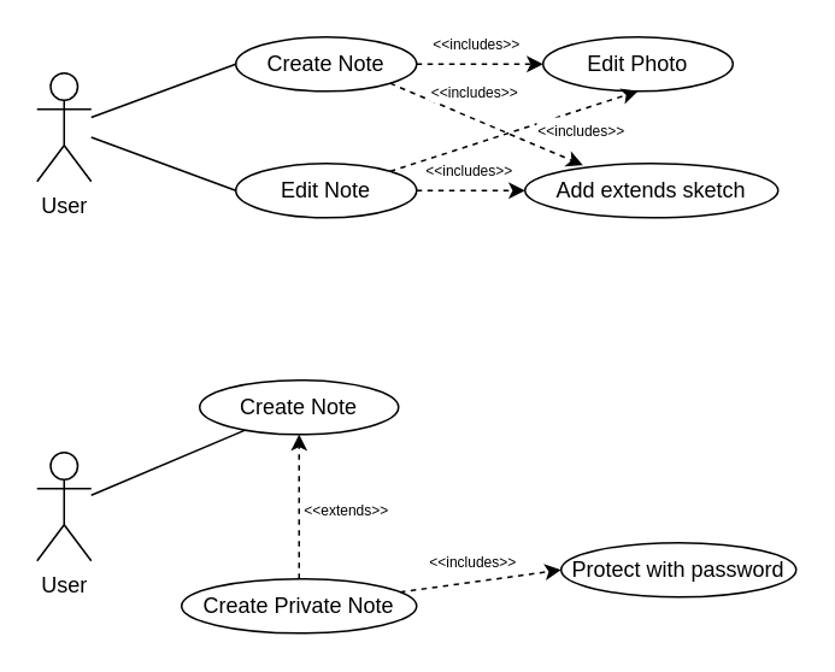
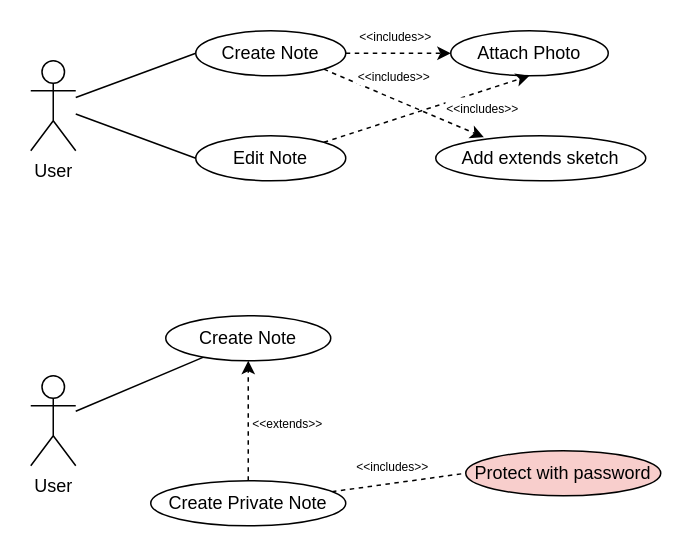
  <mxCell id="0" />
  <mxCell id="1" parent="0" />
  <mxCell id="2" style="edgeStyle=none;rounded=0;orthogonalLoop=1;jettySize=auto;html=1;entryX=0;entryY=0.5;entryDx=0;entryDy=0;endArrow=none;endFill=0;" edge="1" parent="1" source="4" target="5"><mxGeometry relative="1" as="geometry" /></mxCell>
  <mxCell id="3" style="edgeStyle=none;rounded=0;orthogonalLoop=1;jettySize=auto;html=1;entryX=0;entryY=0.5;entryDx=0;entryDy=0;endArrow=none;endFill=0;" edge="1" parent="1" source="4" target="6"><mxGeometry relative="1" as="geometry" /></mxCell>
  <mxCell id="4" value="User" style="shape=umlActor;verticalLabelPosition=bottom;verticalAlign=top;html=1;" vertex="1" parent="1"><mxGeometry x="20" y="40" width="30" height="60" as="geometry" /></mxCell>
  <mxCell id="5" value="Create Note" style="ellipse;whiteSpace=wrap;html=1;" vertex="1" parent="1"><mxGeometry x="130" y="20" width="100" height="30" as="geometry" /></mxCell>
  <mxCell id="6" value="Edit Note" style="ellipse;whiteSpace=wrap;html=1;" vertex="1" parent="1"><mxGeometry x="130" y="90" width="100" height="30" as="geometry" /></mxCell>
- <mxCell id="7" value="Edit Photo" style="ellipse;whiteSpace=wrap;html=1;" vertex="1" parent="1"><mxGeometry x="300" y="20" width="105" height="30" as="geometry" /></mxCell>
+ <mxCell id="7" value="Attach Photo" style="ellipse;whiteSpace=wrap;html=1;" vertex="1" parent="1"><mxGeometry x="300" y="20" width="105" height="30" as="geometry" /></mxCell>
  <mxCell id="8" value="Add extends sketch" style="ellipse;whiteSpace=wrap;html=1;" vertex="1" parent="1"><mxGeometry x="290" y="90" width="140" height="30" as="geometry" /></mxCell>
  <mxCell id="9" style="edgeStyle=none;rounded=0;orthogonalLoop=1;jettySize=auto;html=1;startArrow=none;startFill=0;endArrow=none;endFill=0;" edge="1" parent="1" source="10" target="11"><mxGeometry relative="1" as="geometry" /></mxCell>
  <mxCell id="10" value="User" style="shape=umlActor;verticalLabelPosition=bottom;verticalAlign=top;html=1;" vertex="1" parent="1"><mxGeometry x="20" y="250" width="30" height="60" as="geometry" /></mxCell>
  <mxCell id="11" value="Create Note" style="ellipse;whiteSpace=wrap;html=1;" vertex="1" parent="1"><mxGeometry x="110" y="210" width="110" height="30" as="geometry" /></mxCell>
- <mxCell id="12" style="edgeStyle=none;rounded=0;orthogonalLoop=1;jettySize=auto;html=1;entryX=0;entryY=0.5;entryDx=0;entryDy=0;startArrow=none;startFill=0;endArrow=classic;endFill=1;dashed=1;" edge="1" parent="1" source="14" target="15"><mxGeometry relative="1" as="geometry" /></mxCell>
+ <mxCell id="12" style="edgeStyle=none;rounded=0;orthogonalLoop=1;jettySize=auto;html=1;entryX=0;entryY=0.5;entryDx=0;entryDy=0;startArrow=none;startFill=0;endArrow=none;endFill=1;dashed=1;" edge="1" parent="1" source="14" target="15"><mxGeometry relative="1" as="geometry" /></mxCell>
  <mxCell id="13" value="&lt;font style=&quot;font-size: 8px&quot;&gt;&amp;lt;&amp;lt;includes&amp;gt;&amp;gt;&lt;/font&gt;" style="edgeLabel;html=1;align=center;verticalAlign=middle;resizable=0;points=[];" vertex="1" connectable="0" parent="12"><mxGeometry x="-0.256" relative="1" as="geometry"><mxPoint x="6.52" y="-12.8" as="offset" /></mxGeometry></mxCell>
  <mxCell id="14" value="Create Private Note" style="ellipse;whiteSpace=wrap;html=1;" vertex="1" parent="1"><mxGeometry x="100" y="320" width="130" height="30" as="geometry" /></mxCell>
- <mxCell id="15" value="Protect with password" style="ellipse;whiteSpace=wrap;html=1;" vertex="1" parent="1"><mxGeometry x="310" y="300" width="130" height="30" as="geometry" /></mxCell>
+ <mxCell id="15" value="Protect with password" style="ellipse;whiteSpace=wrap;html=1;fillColor=#f8cecc;" vertex="1" parent="1"><mxGeometry x="310" y="300" width="130" height="30" as="geometry" /></mxCell>
  <mxCell id="16" style="edgeStyle=none;rounded=0;orthogonalLoop=1;jettySize=auto;html=1;entryX=0;entryY=0.5;entryDx=0;entryDy=0;startArrow=none;startFill=0;endArrow=classic;endFill=1;dashed=1;exitX=1;exitY=0.5;exitDx=0;exitDy=0;" edge="1" parent="1" source="5" target="7"><mxGeometry relative="1" as="geometry"><mxPoint x="230" y="32" as="sourcePoint" /><mxPoint x="319.21" y="20" as="targetPoint" /></mxGeometry></mxCell>
  <mxCell id="17" value="&lt;font style=&quot;font-size: 8px&quot;&gt;&amp;lt;&amp;lt;includes&amp;gt;&amp;gt;&lt;/font&gt;" style="edgeLabel;html=1;align=center;verticalAlign=middle;resizable=0;points=[];" vertex="1" connectable="0" parent="16"><mxGeometry x="-0.256" relative="1" as="geometry"><mxPoint x="6.52" y="-12.8" as="offset" /></mxGeometry></mxCell>
- <mxCell id="18" style="edgeStyle=none;rounded=0;orthogonalLoop=1;jettySize=auto;html=1;entryX=0;entryY=0.5;entryDx=0;entryDy=0;startArrow=none;startFill=0;endArrow=classic;endFill=1;dashed=1;exitX=1;exitY=0.5;exitDx=0;exitDy=0;" edge="1" parent="1" source="6" target="8"><mxGeometry relative="1" as="geometry"><mxPoint x="240.794" y="347.304" as="sourcePoint" /><mxPoint x="330" y="335" as="targetPoint" /></mxGeometry></mxCell>
- <mxCell id="19" value="&lt;font style=&quot;font-size: 8px&quot;&gt;&amp;lt;&amp;lt;includes&amp;gt;&amp;gt;&lt;/font&gt;" style="edgeLabel;html=1;align=center;verticalAlign=middle;resizable=0;points=[];" vertex="1" connectable="0" parent="18"><mxGeometry x="-0.256" relative="1" as="geometry"><mxPoint x="6.52" y="-12.8" as="offset" /></mxGeometry></mxCell>
  <mxCell id="20" style="edgeStyle=none;rounded=0;orthogonalLoop=1;jettySize=auto;html=1;entryX=0.5;entryY=1;entryDx=0;entryDy=0;startArrow=none;startFill=0;endArrow=classic;endFill=1;dashed=1;exitX=1;exitY=0;exitDx=0;exitDy=0;" edge="1" parent="1" source="6" target="7"><mxGeometry relative="1" as="geometry"><mxPoint x="250.794" y="357.304" as="sourcePoint" /><mxPoint x="340" y="345" as="targetPoint" /></mxGeometry></mxCell>
  <mxCell id="21" value="&lt;font style=&quot;font-size: 8px&quot;&gt;&amp;lt;&amp;lt;includes&amp;gt;&amp;gt;&lt;/font&gt;" style="edgeLabel;html=1;align=center;verticalAlign=middle;resizable=0;points=[];" vertex="1" connectable="0" parent="20"><mxGeometry x="-0.256" relative="1" as="geometry"><mxPoint x="53.27" y="-7.76" as="offset" /></mxGeometry></mxCell>
  <mxCell id="22" style="edgeStyle=none;rounded=0;orthogonalLoop=1;jettySize=auto;html=1;entryX=0.229;entryY=0.033;entryDx=0;entryDy=0;startArrow=none;startFill=0;endArrow=classic;endFill=1;dashed=1;exitX=1;exitY=1;exitDx=0;exitDy=0;entryPerimeter=0;" edge="1" parent="1" source="5" target="8"><mxGeometry relative="1" as="geometry"><mxPoint x="260.794" y="367.304" as="sourcePoint" /><mxPoint x="350" y="355" as="targetPoint" /></mxGeometry></mxCell>
  <mxCell id="23" value="&lt;font style=&quot;font-size: 8px&quot;&gt;&amp;lt;&amp;lt;includes&amp;gt;&amp;gt;&lt;/font&gt;" style="edgeLabel;html=1;align=center;verticalAlign=middle;resizable=0;points=[];" vertex="1" connectable="0" parent="22"><mxGeometry x="-0.256" relative="1" as="geometry"><mxPoint x="6.52" y="-12.8" as="offset" /></mxGeometry></mxCell>
  <mxCell id="24" style="edgeStyle=none;rounded=0;orthogonalLoop=1;jettySize=auto;html=1;entryX=0.5;entryY=1;entryDx=0;entryDy=0;startArrow=none;startFill=0;endArrow=classic;endFill=1;dashed=1;exitX=0.5;exitY=0;exitDx=0;exitDy=0;" edge="1" parent="1" source="14" target="11"><mxGeometry relative="1" as="geometry"><mxPoint x="230.794" y="337.304" as="sourcePoint" /><mxPoint x="320" y="325" as="targetPoint" /></mxGeometry></mxCell>
  <mxCell id="25" value="&lt;font style=&quot;font-size: 8px&quot;&gt;&amp;lt;&amp;lt;extends&amp;gt;&amp;gt;&lt;/font&gt;" style="edgeLabel;html=1;align=center;verticalAlign=middle;resizable=0;points=[];" vertex="1" connectable="0" parent="24"><mxGeometry x="-0.256" relative="1" as="geometry"><mxPoint x="25" y="-10" as="offset" /></mxGeometry></mxCell>
